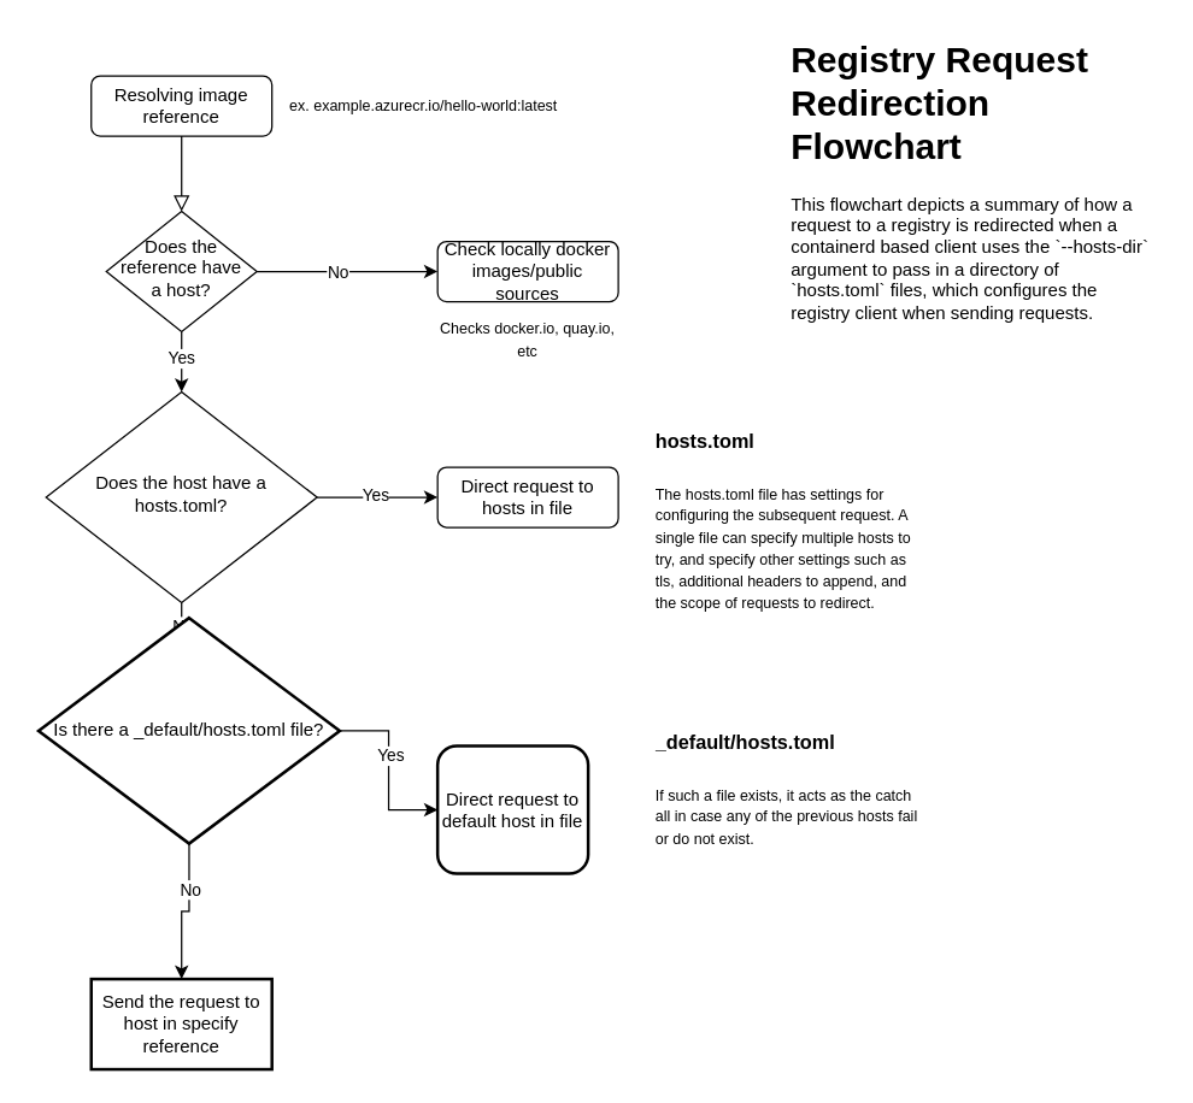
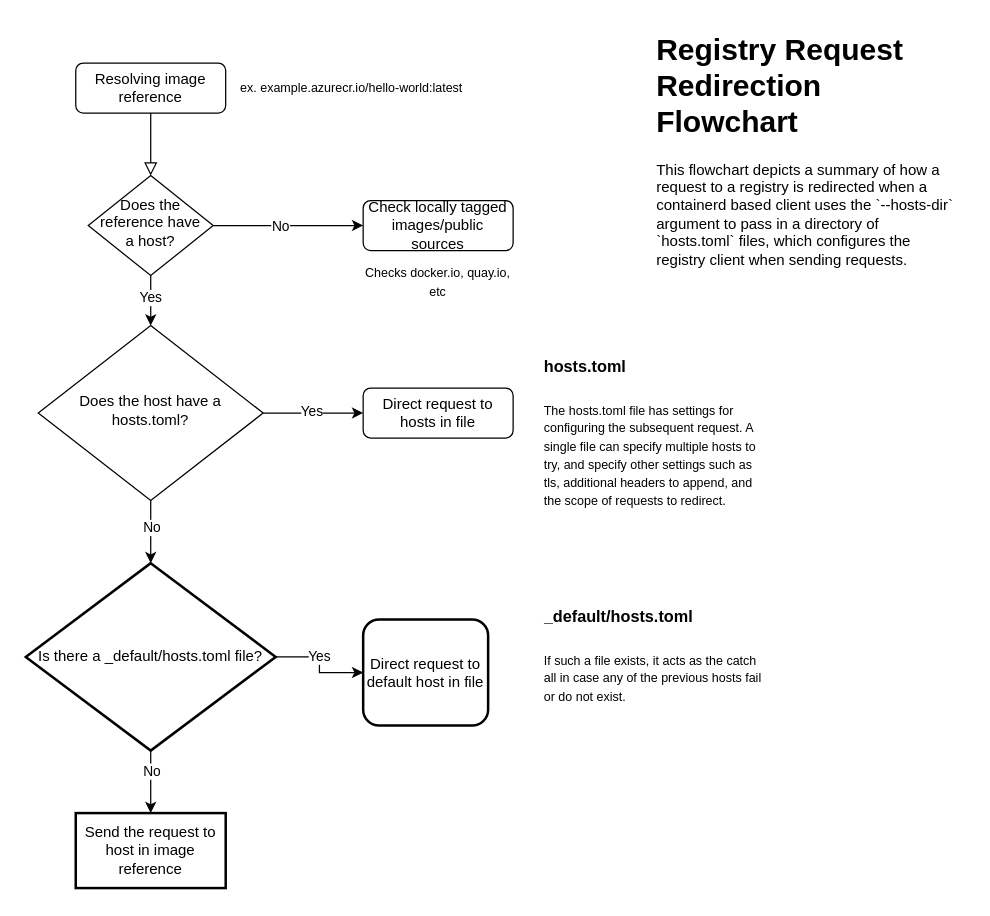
  <mxCell id="0" />
  <mxCell id="1" parent="0" />
  <mxCell id="2" value="" style="rounded=0;html=1;jettySize=auto;orthogonalLoop=1;fontSize=11;endArrow=block;endFill=0;endSize=8;strokeWidth=1;shadow=0;labelBackgroundColor=none;edgeStyle=orthogonalEdgeStyle;noEdgeStyle=1;orthogonal=1;" parent="1" source="3" target="8" edge="1"><mxGeometry relative="1" as="geometry" /></mxCell>
  <mxCell id="3" value="Resolving image reference" style="rounded=1;whiteSpace=wrap;html=1;fontSize=12;glass=0;strokeWidth=1;shadow=0;" parent="1" vertex="1"><mxGeometry x="60" y="50.002" width="120" height="40" as="geometry" /></mxCell>
  <mxCell id="4" value="" style="edgeStyle=orthogonalEdgeStyle;rounded=0;orthogonalLoop=1;jettySize=auto;html=1;" edge="1" parent="1" source="8" target="9"><mxGeometry relative="1" as="geometry" /></mxCell>
  <mxCell id="5" value="No" style="edgeLabel;html=1;align=center;verticalAlign=middle;resizable=0;points=[];" vertex="1" connectable="0" parent="4"><mxGeometry x="-0.12" relative="1" as="geometry"><mxPoint as="offset" /></mxGeometry></mxCell>
  <mxCell id="6" value="" style="edgeStyle=orthogonalEdgeStyle;rounded=0;orthogonalLoop=1;jettySize=auto;html=1;" edge="1" parent="1" source="8" target="14"><mxGeometry relative="1" as="geometry"><Array as="points"><mxPoint x="120" y="230" /><mxPoint x="120" y="230" /></Array></mxGeometry></mxCell>
  <mxCell id="7" value="Yes" style="edgeLabel;html=1;align=center;verticalAlign=middle;resizable=0;points=[];" vertex="1" connectable="0" parent="6"><mxGeometry x="-0.168" y="-1" relative="1" as="geometry"><mxPoint as="offset" /></mxGeometry></mxCell>
  <mxCell id="8" value="Does the reference have a host?" style="rhombus;whiteSpace=wrap;html=1;shadow=0;fontFamily=Helvetica;fontSize=12;align=center;strokeWidth=1;spacing=6;spacingTop=-4;" parent="1" vertex="1"><mxGeometry x="70" y="140.002" width="100" height="80" as="geometry" /></mxCell>
- <mxCell id="9" value="Check locally docker images/public sources" style="rounded=1;whiteSpace=wrap;html=1;fontSize=12;glass=0;strokeWidth=1;shadow=0;" parent="1" vertex="1"><mxGeometry x="290" y="160.002" width="120" height="40" as="geometry" /></mxCell>
+ <mxCell id="9" value="Check locally tagged images/public sources" style="rounded=1;whiteSpace=wrap;html=1;fontSize=12;glass=0;strokeWidth=1;shadow=0;" parent="1" vertex="1"><mxGeometry x="290" y="160.002" width="120" height="40" as="geometry" /></mxCell>
  <mxCell id="10" value="" style="edgeStyle=orthogonalEdgeStyle;rounded=0;orthogonalLoop=1;jettySize=auto;html=1;" edge="1" parent="1" source="14" target="20"><mxGeometry relative="1" as="geometry" /></mxCell>
  <mxCell id="11" value="No" style="edgeLabel;html=1;align=center;verticalAlign=middle;resizable=0;points=[];" vertex="1" connectable="0" parent="10"><mxGeometry x="-0.157" relative="1" as="geometry"><mxPoint as="offset" /></mxGeometry></mxCell>
  <mxCell id="12" value="" style="edgeStyle=orthogonalEdgeStyle;rounded=0;orthogonalLoop=1;jettySize=auto;html=1;" edge="1" parent="1" source="14" target="15"><mxGeometry relative="1" as="geometry" /></mxCell>
  <mxCell id="13" value="Yes" style="edgeLabel;html=1;align=center;verticalAlign=middle;resizable=0;points=[];" vertex="1" connectable="0" parent="12"><mxGeometry x="-0.062" y="2" relative="1" as="geometry"><mxPoint as="offset" /></mxGeometry></mxCell>
  <mxCell id="14" value="Does the host have a hosts.toml?&lt;br&gt;" style="rhombus;whiteSpace=wrap;html=1;shadow=0;fontFamily=Helvetica;fontSize=12;align=center;strokeWidth=1;spacing=6;spacingTop=-4;" parent="1" vertex="1"><mxGeometry x="30" y="260.002" width="180" height="140" as="geometry" /></mxCell>
  <mxCell id="15" value="Direct request to hosts in file" style="rounded=1;whiteSpace=wrap;html=1;fontSize=12;glass=0;strokeWidth=1;shadow=0;" parent="1" vertex="1"><mxGeometry x="290" y="310.002" width="120" height="40" as="geometry" /></mxCell>
  <mxCell id="16" value="" style="edgeStyle=orthogonalEdgeStyle;rounded=0;orthogonalLoop=1;jettySize=auto;html=1;" edge="1" parent="1" source="20" target="21"><mxGeometry relative="1" as="geometry" /></mxCell>
  <mxCell id="17" value="Yes&lt;br&gt;" style="edgeLabel;html=1;align=center;verticalAlign=middle;resizable=0;points=[];" vertex="1" connectable="0" parent="16"><mxGeometry x="-0.167" y="1" relative="1" as="geometry"><mxPoint as="offset" /></mxGeometry></mxCell>
  <mxCell id="18" value="" style="edgeStyle=orthogonalEdgeStyle;rounded=0;orthogonalLoop=1;jettySize=auto;html=1;" edge="1" parent="1" source="20" target="22"><mxGeometry relative="1" as="geometry" /></mxCell>
  <mxCell id="19" value="No" style="edgeLabel;html=1;align=center;verticalAlign=middle;resizable=0;points=[];" vertex="1" connectable="0" parent="18"><mxGeometry x="-0.363" relative="1" as="geometry"><mxPoint as="offset" /></mxGeometry></mxCell>
- <mxCell id="20" value="&lt;font style=&quot;font-size: 12px;&quot;&gt;Is there a _default/hosts.toml file?&lt;/font&gt;" style="strokeWidth=2;html=1;shape=mxgraph.flowchart.decision;whiteSpace=wrap;" vertex="1" parent="1"><mxGeometry x="25" y="410.15" width="200" height="150" as="geometry" /></mxCell>
+ <mxCell id="20" value="&lt;font style=&quot;font-size: 12px;&quot;&gt;Is there a _default/hosts.toml file?&lt;/font&gt;" style="strokeWidth=2;html=1;shape=mxgraph.flowchart.decision;whiteSpace=wrap;" vertex="1" parent="1"><mxGeometry x="20" y="450.15" width="200" height="150" as="geometry" /></mxCell>
  <mxCell id="21" value="Direct request to default host in file" style="rounded=1;whiteSpace=wrap;html=1;strokeWidth=2;" vertex="1" parent="1"><mxGeometry x="290" y="495.15" width="100" height="85" as="geometry" /></mxCell>
- <mxCell id="22" value="Send the request to host in specify reference" style="whiteSpace=wrap;html=1;strokeWidth=2;" vertex="1" parent="1"><mxGeometry x="60" y="650.15" width="120" height="60" as="geometry" /></mxCell>
+ <mxCell id="22" value="Send the request to host in image reference" style="whiteSpace=wrap;html=1;strokeWidth=2;" vertex="1" parent="1"><mxGeometry x="60" y="650.15" width="120" height="60" as="geometry" /></mxCell>
  <mxCell id="23" value="&lt;h1&gt;Registry Request Redirection Flowchart&lt;/h1&gt;&lt;p&gt;This flowchart depicts a summary of how a request to a registry is redirected when a containerd based client uses the `--hosts-dir` argument to pass in a directory of `hosts.toml` files, which configures the registry client when sending requests.&lt;/p&gt;" style="text;html=1;strokeColor=none;fillColor=none;spacing=5;spacingTop=-20;whiteSpace=wrap;overflow=hidden;rounded=0;" vertex="1" parent="1"><mxGeometry x="520" y="20" width="250" height="250" as="geometry" /></mxCell>
  <mxCell id="24" value="ex. example.azurecr.io/hello-world:latest" style="text;html=1;strokeColor=none;fillColor=none;align=left;verticalAlign=middle;whiteSpace=wrap;rounded=0;fontSize=10;" vertex="1" parent="1"><mxGeometry x="190" y="42.5" width="230" height="55" as="geometry" /></mxCell>
  <mxCell id="25" value="&lt;font style=&quot;font-size: 10px;&quot;&gt;Checks docker.io, quay.io, etc&lt;/font&gt;" style="text;html=1;strokeColor=none;fillColor=none;align=center;verticalAlign=middle;whiteSpace=wrap;rounded=0;" vertex="1" parent="1"><mxGeometry x="285" y="210" width="130" height="30" as="geometry" /></mxCell>
  <mxCell id="26" value="&lt;h1&gt;&lt;font style=&quot;font-size: 13px;&quot;&gt;hosts.toml&lt;/font&gt;&lt;/h1&gt;&lt;p&gt;&lt;font style=&quot;font-size: 10px;&quot;&gt;The hosts.toml file has settings for configuring the subsequent request. A single file can specify multiple hosts to try, and specify other settings such as tls, additional headers to append, and the scope of requests to redirect.&lt;/font&gt;&lt;/p&gt;" style="text;html=1;strokeColor=none;fillColor=none;spacing=5;spacingTop=-20;whiteSpace=wrap;overflow=hidden;rounded=0;" vertex="1" parent="1"><mxGeometry x="430" y="270" width="190" height="150" as="geometry" /></mxCell>
  <mxCell id="27" value="&lt;h1&gt;&lt;span style=&quot;font-size: 13px;&quot;&gt;_default/hosts.toml&lt;/span&gt;&lt;/h1&gt;&lt;p&gt;&lt;font style=&quot;font-size: 10px;&quot;&gt;If such a file exists, it acts as the catch all in case any of the previous hosts fail or do not exist.&lt;/font&gt;&lt;/p&gt;" style="text;html=1;strokeColor=none;fillColor=none;spacing=5;spacingTop=-20;whiteSpace=wrap;overflow=hidden;rounded=0;" vertex="1" parent="1"><mxGeometry x="430" y="470.23" width="190" height="109.85" as="geometry" /></mxCell>
